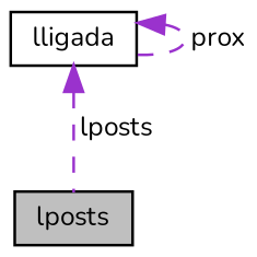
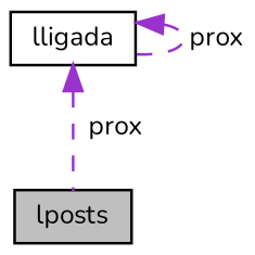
  digraph {
    fontname=Nunito
    node [color=black fontname=Nunito fontsize=10 shape=record style=filled]
    edge [color=darkorchid3 dir=back fontname=Nunito fontsize=10 labelfontname=Helvetica labelfontsize=10 style=dashed]
    n1 [fillcolor=grey75 fontcolor=black height=0.2 label=lposts width=0.4]
    n2 [fillcolor=white height=0.2 label=lligada width=0.4]
-   n2 -> n1 [label=" lposts"]
+   n2 -> n1 [label=" prox"]
    n2 -> n2 [label=" prox"]
  }
